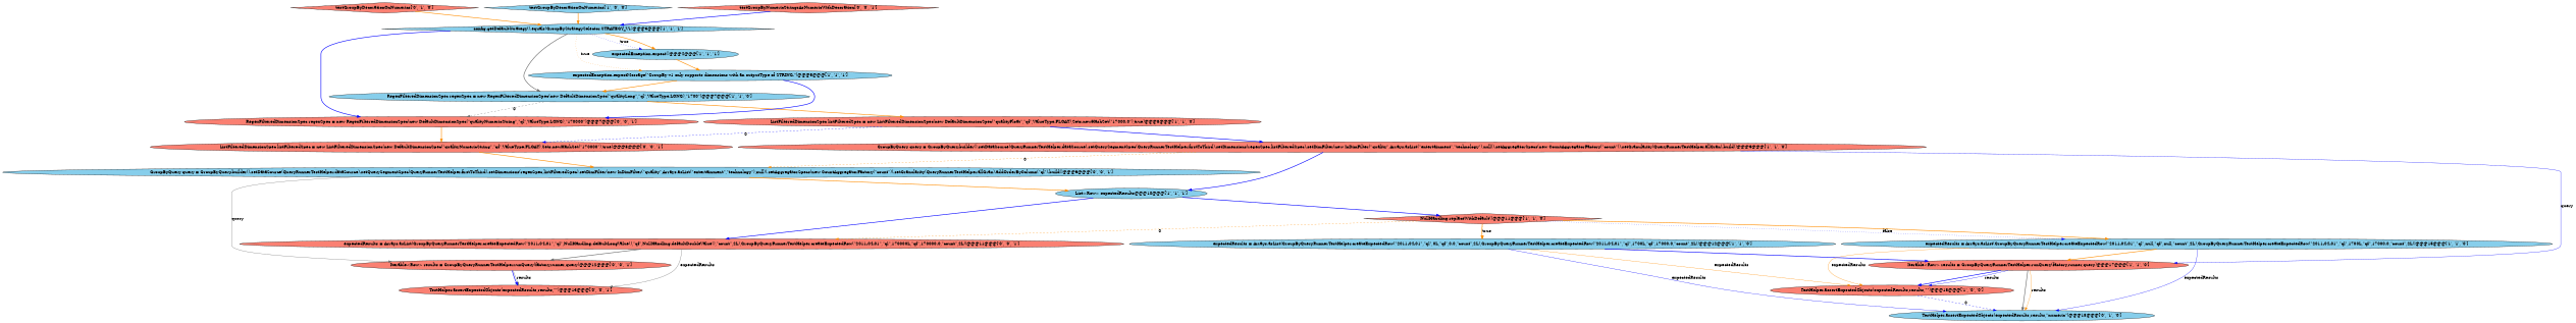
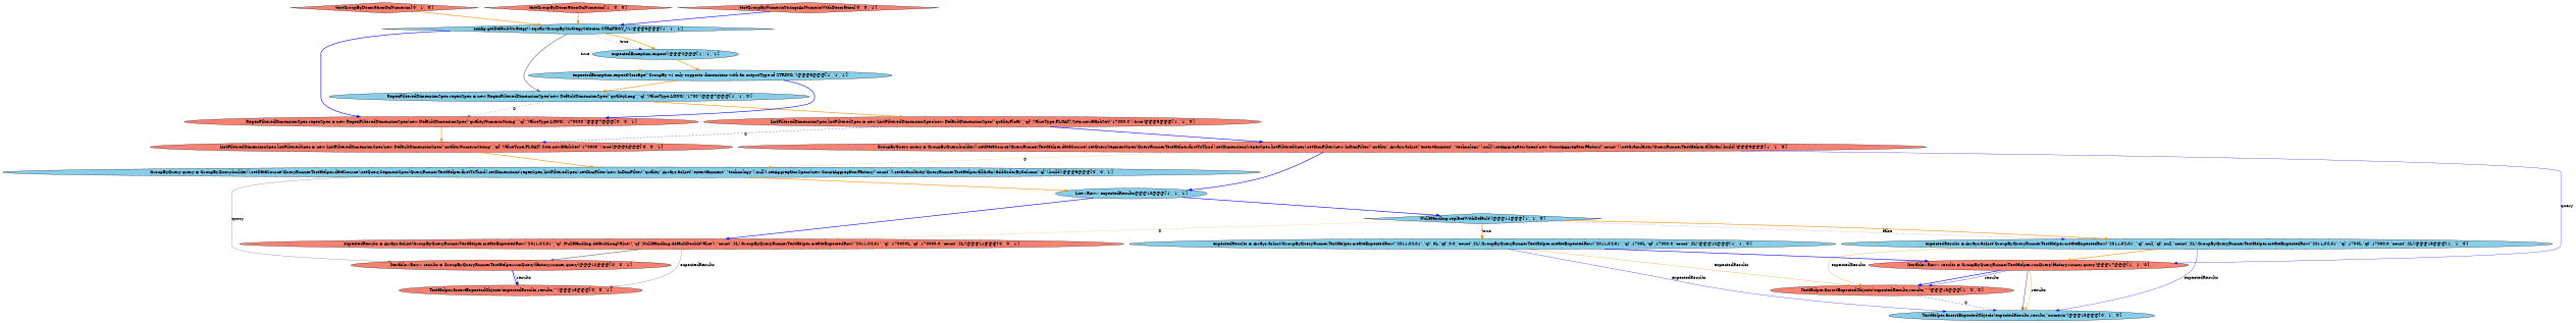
  digraph {
    node [fillcolor=salmon shape=ellipse style=filled]
    edge [color=darkorange style=bold]
    n1 [label="testGroupByDecorationOnNumerics['0', '1', '0']" shape=diamond]
    n2 [fillcolor=skyblue label="config.getDefaultStrategy().equals(GroupByStrategySelector.STRATEGY_V1)@@@3@@@['1', '1', '1']" shape=diamond]
    n3 [fillcolor=skyblue label="RegexFilteredDimensionSpec regexSpec = new RegexFilteredDimensionSpec(new DefaultDimensionSpec(\"qualityLong\",\"ql\",ValueType.LONG),\"1700\")@@@7@@@['1', '1', '0']"]
    n4 [label="RegexFilteredDimensionSpec regexSpec = new RegexFilteredDimensionSpec(new DefaultDimensionSpec(\"qualityNumericString\",\"ql\",ValueType.LONG),\"170000\")@@@7@@@['0', '0', '1']"]
    n5 [fillcolor=skyblue label="expectedException.expectMessage(\"GroupBy v1 only supports dimensions with an outputType of STRING.\")@@@5@@@['1', '1', '1']"]
    n6 [fillcolor=skyblue label="expectedException.expect()@@@4@@@['1', '1', '1']"]
    n7 [label="ListFilteredDimensionSpec listFilteredSpec = new ListFilteredDimensionSpec(new DefaultDimensionSpec(\"qualityFloat\",\"qf\",ValueType.FLOAT),Sets.newHashSet(\"17000.0\"),true)@@@8@@@['1', '1', '0']"]
    n8 [label="GroupByQuery query = GroupByQuery.builder().setDataSource(QueryRunnerTestHelper.dataSource).setQuerySegmentSpec(QueryRunnerTestHelper.firstToThird).setDimensions(regexSpec,listFilteredSpec).setDimFilter(new InDimFilter(\"quality\",Arrays.asList(\"entertainment\",\"technology\"),null)).setAggregatorSpecs(new CountAggregatorFactory(\"count\")).setGranularity(QueryRunnerTestHelper.allGran).build()@@@9@@@['1', '1', '0']"]
    n9 [label="ListFilteredDimensionSpec listFilteredSpec = new ListFilteredDimensionSpec(new DefaultDimensionSpec(\"qualityNumericString\",\"qf\",ValueType.FLOAT),Sets.newHashSet(\"170000\"),true)@@@8@@@['0', '0', '1']"]
    n10 [fillcolor=skyblue label="TestHelper.assertExpectedObjects(expectedResults,results,\"numeric\")@@@18@@@['0', '1', '0']"]
    n11 [fillcolor=skyblue label="List<Row> expectedResults@@@10@@@['1', '1', '1']"]
    n12 [fillcolor=skyblue label="GroupByQuery query = GroupByQuery.builder().setDataSource(QueryRunnerTestHelper.dataSource).setQuerySegmentSpec(QueryRunnerTestHelper.firstToThird).setDimensions(regexSpec,listFilteredSpec).setDimFilter(new InDimFilter(\"quality\",Arrays.asList(\"entertainment\",\"technology\"),null)).setAggregatorSpecs(new CountAggregatorFactory(\"count\")).setGranularity(QueryRunnerTestHelper.allGran).addOrderByColumn(\"ql\").build()@@@9@@@['0', '0', '1']"]
    n13 [label="Iterable<Row> results = GroupByQueryRunnerTestHelper.runQuery(factory,runner,query)@@@17@@@['1', '1', '0']"]
    n14 [label="expectedResults = Arrays.asList(GroupByQueryRunnerTestHelper.createExpectedRow(\"2011-04-01\",\"ql\",NullHandling.defaultLongValue(),\"qf\",NullHandling.defaultDoubleValue(),\"count\",2L),GroupByQueryRunnerTestHelper.createExpectedRow(\"2011-04-01\",\"ql\",170000L,\"qf\",170000.0,\"count\",2L))@@@11@@@['0', '0', '1']"]
-   n15 [label="NullHandling.replaceWithDefault()@@@11@@@['1', '1', '0']" shape=diamond]
+   n15 [fillcolor=skyblue label="NullHandling.replaceWithDefault()@@@11@@@['1', '1', '0']" shape=diamond]
    n16 [label="Iterable<Row> results = GroupByQueryRunnerTestHelper.runQuery(factory,runner,query)@@@12@@@['0', '0', '1']"]
    n17 [label="TestHelper.assertExpectedObjects(expectedResults,results,\"\")@@@18@@@['1', '0', '0']"]
    n18 [label="TestHelper.assertExpectedObjects(expectedResults,results,\"\")@@@13@@@['0', '0', '1']"]
    n19 [fillcolor=skyblue label="expectedResults = Arrays.asList(GroupByQueryRunnerTestHelper.createExpectedRow(\"2011-04-01\",\"ql\",null,\"qf\",null,\"count\",2L),GroupByQueryRunnerTestHelper.createExpectedRow(\"2011-04-01\",\"ql\",1700L,\"qf\",17000.0,\"count\",2L))@@@15@@@['1', '1', '0']"]
    n20 [fillcolor=skyblue label="expectedResults = Arrays.asList(GroupByQueryRunnerTestHelper.createExpectedRow(\"2011-04-01\",\"ql\",0L,\"qf\",0.0,\"count\",2L),GroupByQueryRunnerTestHelper.createExpectedRow(\"2011-04-01\",\"ql\",1700L,\"qf\",17000.0,\"count\",2L))@@@12@@@['1', '1', '0']"]
-   n21 [fillcolor=skyblue label="testGroupByDecorationOnNumerics['1', '0', '0']" shape=diamond]
+   n21 [label="testGroupByDecorationOnNumerics['1', '0', '0']" shape=diamond]
    n22 [label="testGroupByNumericStringsAsNumericWithDecoration['0', '0', '1']" shape=diamond]
    n1 -> n2
    n2 -> n3 [color=gray40]
    n2 -> n4 [color=blue]
    n2 -> n5 [label=true style=dotted]
    n2 -> n6
    n2 -> n6 [color=blue label=true style=dotted]
    n3 -> n4 [color=gray40 label=0 style=dashed]
    n3 -> n7
    n4 -> n9
    n5 -> n3
    n5 -> n4 [color=blue]
    n6 -> n5
    n7 -> n8 [color=blue]
    n7 -> n9 [color=blue label=0 style=dashed]
    n8 -> n11 [color=blue]
    n8 -> n12 [label=0 style=dashed]
    n8 -> n13 [color=blue label=query style=solid]
    n9 -> n12
    n11 -> n14 [color=blue]
    n11 -> n15 [color=blue]
    n12 -> n11
    n12 -> n16 [color=gray40 label=query style=solid]
    n13 -> n10 [color=gray40]
    n13 -> n10 [label=results style=solid]
    n13 -> n17 [color=blue]
    n13 -> n17 [color=blue label=results style=solid]
    n14 -> n16 [color=gray40]
    n14 -> n18 [color=gray40 label=expectedResults style=solid]
    n15 -> n14 [label=0 style=dashed]
    n15 -> n19 [color=blue label=false style=dotted]
    n15 -> n19
    n15 -> n20
    n15 -> n20 [label=true style=dotted]
    n16 -> n18 [color=gray40 label=results style=solid]
    n16 -> n18 [color=blue]
    n17 -> n10 [color=blue label=0 style=dashed]
    n19 -> n10 [color=blue label=expectedResults style=solid]
    n19 -> n13
    n19 -> n17 [label=expectedResults style=solid]
    n20 -> n10 [color=blue label=expectedResults style=solid]
    n20 -> n13 [color=blue]
    n20 -> n17 [label=expectedResults style=solid]
    n21 -> n2
    n22 -> n2 [color=blue]
  }
